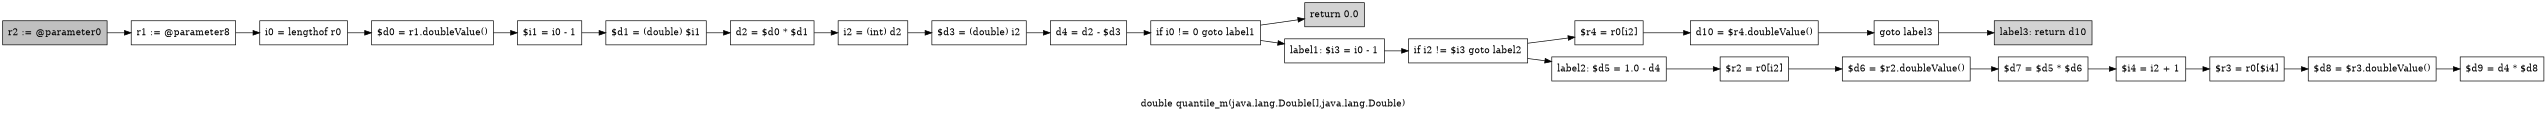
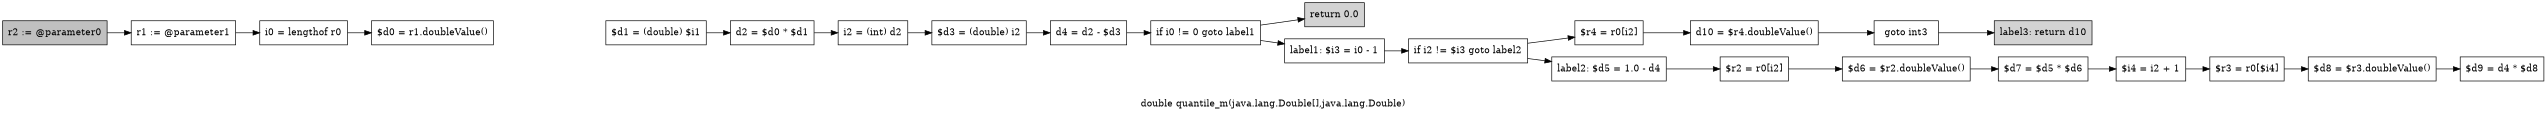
  digraph {
    label="double quantile_m(java.lang.Double[],java.lang.Double)"
    rankdir=LR
    node [shape=box]
    n1 [fillcolor=gray label="r2 := @parameter0" style=filled]
-   n2 [label="r1 := @parameter8"]
+   n2 [label="r1 := @parameter1"]
    n3 [label="i0 = lengthof r0"]
    n4 [label="$d0 = r1.doubleValue()"]
-   n5 [label="$i1 = i0 - 1"]
    n6 [label="$d1 = (double) $i1"]
    n7 [label="d2 = $d0 * $d1"]
    n8 [label="i2 = (int) d2"]
    n9 [label="$d3 = (double) i2"]
    n10 [label="d4 = d2 - $d3"]
    n11 [label="if i0 != 0 goto label1"]
    n12 [fillcolor=lightgray label="return 0.0" style=filled]
    n13 [label="label1: $i3 = i0 - 1"]
    n14 [label="if i2 != $i3 goto label2"]
    n15 [label="$r4 = r0[i2]"]
    n16 [label="label2: $d5 = 1.0 - d4"]
    n17 [label="d10 = $r4.doubleValue()"]
    n18 [label="$r2 = r0[i2]"]
-   n19 [label="goto label3"]
+   n19 [label="goto int3"]
    n20 [label="$d6 = $r2.doubleValue()"]
    n21 [fillcolor=lightgray label="label3: return d10" style=filled]
    n22 [label="$d7 = $d5 * $d6"]
    n23 [label="$i4 = i2 + 1"]
    n24 [label="$r3 = r0[$i4]"]
    n25 [label="$d8 = $r3.doubleValue()"]
    n26 [label="$d9 = d4 * $d8"]
    n1 -> n2
    n2 -> n3
    n3 -> n4
-   n4 -> n5
-   n5 -> n6
    n6 -> n7
    n7 -> n8
    n8 -> n9
    n9 -> n10
    n10 -> n11
    n11 -> n12
    n11 -> n13
    n13 -> n14
    n14 -> n15
    n14 -> n16
    n15 -> n17
    n16 -> n18
    n17 -> n19
    n18 -> n20
    n19 -> n21
    n20 -> n22
    n22 -> n23
    n23 -> n24
    n24 -> n25
    n25 -> n26
  }
